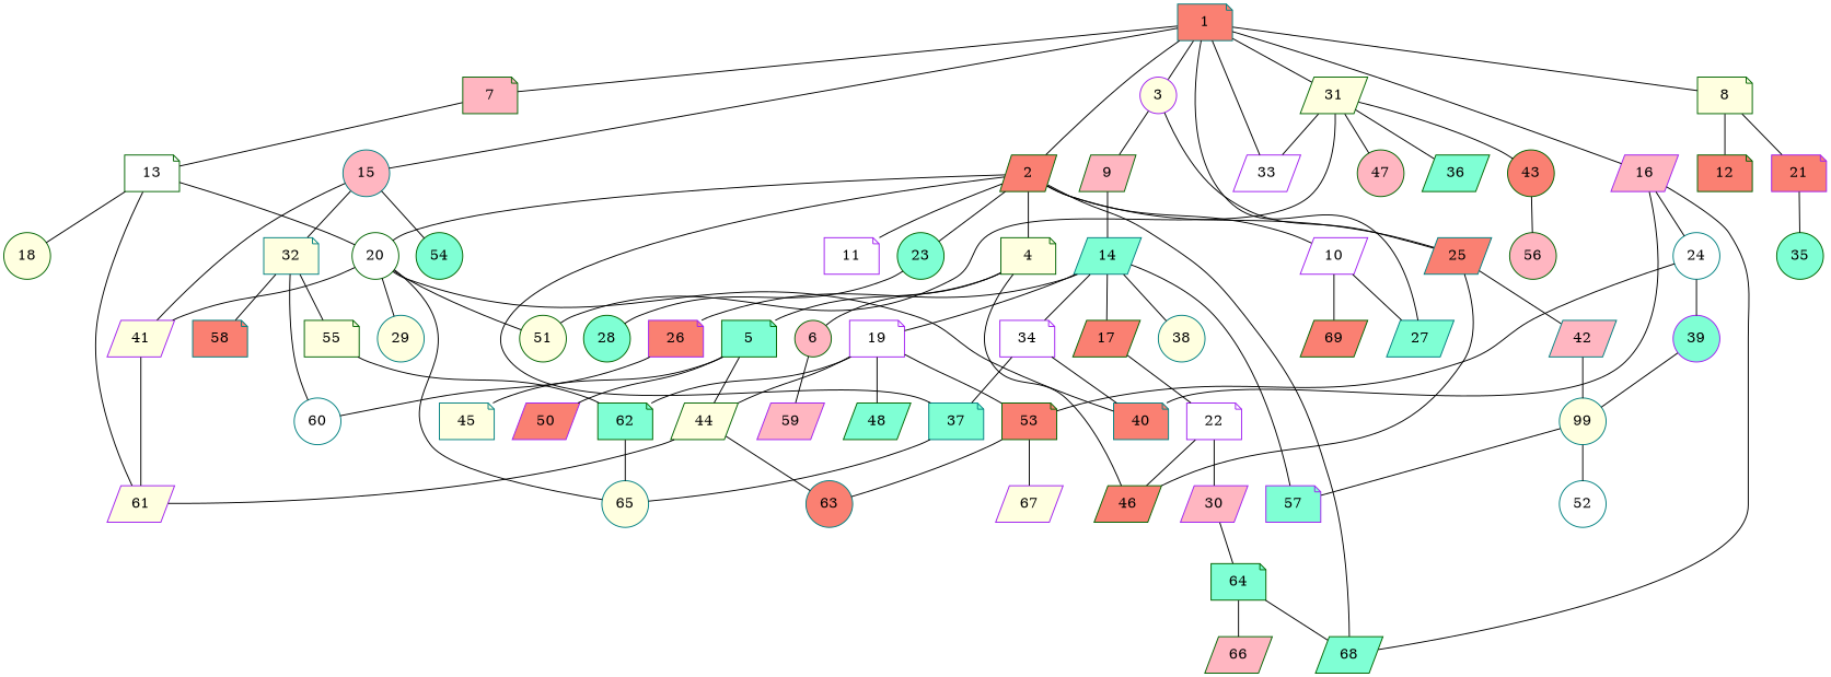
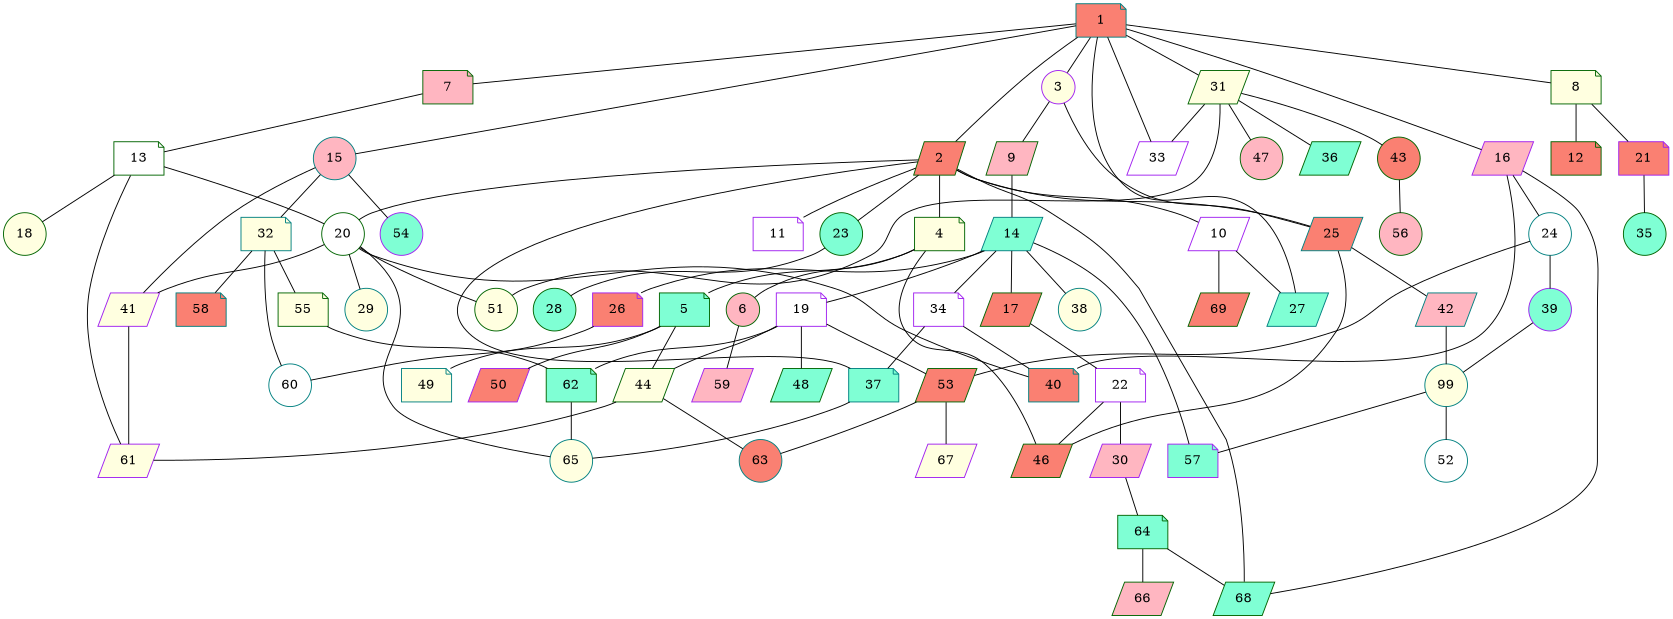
  graph {
    node [color=darkgreen fillcolor=lightyellow shape=parallelogram style=filled]
    1 [color=teal fillcolor=salmon shape=note]
    2 [fillcolor=salmon]
    3 [color=purple shape=circle]
    7 [fillcolor=lightpink shape=note]
    8 [shape=note]
    15 [color=teal fillcolor=lightpink shape=circle]
    16 [color=purple fillcolor=lightpink]
    27 [color=teal fillcolor=aquamarine]
    31
    33 [color=purple fillcolor=white]
    4 [shape=note]
    10 [color=purple fillcolor=white]
    11 [color=purple fillcolor=white shape=note]
    20 [fillcolor=white shape=circle]
    23 [fillcolor=aquamarine shape=circle]
    25 [color=teal fillcolor=salmon]
    37 [color=teal fillcolor=aquamarine shape=note]
    68 [fillcolor=aquamarine]
    9 [fillcolor=lightpink]
    13 [fillcolor=white shape=note]
    12 [fillcolor=salmon shape=note]
    21 [color=purple fillcolor=salmon shape=note]
    32 [color=teal shape=note]
    41 [color=purple]
-   54 [fillcolor=aquamarine shape=circle]
+   54 [color=purple fillcolor=aquamarine shape=circle]
    24 [color=teal fillcolor=white shape=circle]
    40 [color=teal fillcolor=salmon shape=note]
    51 [shape=circle]
    36 [fillcolor=aquamarine]
    43 [fillcolor=salmon shape=circle]
    47 [fillcolor=lightpink shape=circle]
    5 [fillcolor=aquamarine shape=note]
    6 [fillcolor=lightpink shape=circle]
    46 [fillcolor=salmon]
    69 [fillcolor=salmon]
    29 [color=teal shape=circle]
    65 [color=teal shape=circle]
    28 [fillcolor=aquamarine shape=circle]
    42 [color=teal fillcolor=lightpink]
    14 [color=teal fillcolor=aquamarine]
    44
-   45 [color=teal shape=note]
+   45 [color=teal shape=note label=49]
    50 [color=purple fillcolor=salmon]
    59 [color=purple fillcolor=lightpink]
    61 [color=purple]
    63 [color=teal fillcolor=salmon shape=circle]
    18 [shape=circle]
    35 [fillcolor=aquamarine shape=circle]
    17 [fillcolor=salmon]
    19 [color=purple fillcolor=white shape=note]
    26 [color=purple fillcolor=salmon shape=note]
    34 [color=purple fillcolor=white shape=note]
    38 [color=teal shape=circle]
    57 [color=purple fillcolor=aquamarine shape=note]
    22 [color=purple fillcolor=white shape=note]
    48 [fillcolor=aquamarine]
-   53 [fillcolor=salmon shape=note]
+   53 [fillcolor=salmon]
    62 [fillcolor=aquamarine shape=note]
    60 [color=teal fillcolor=white shape=circle]
    55 [shape=note]
    58 [color=teal fillcolor=salmon shape=note]
    39 [color=purple fillcolor=aquamarine shape=circle]
    30 [color=purple fillcolor=lightpink]
    67 [color=purple]
    64 [fillcolor=aquamarine shape=note]
    n66 [color=teal label=99 shape=circle]
    66 [fillcolor=lightpink]
    56 [fillcolor=lightpink shape=circle]
    52 [color=teal fillcolor=white shape=circle]
    1 -- 2
    1 -- 3
    1 -- 7
    1 -- 8
    1 -- 15
    1 -- 16
    1 -- 27
    1 -- 31
    1 -- 33
    2 -- 4
    2 -- 10
    2 -- 11
    2 -- 20
    2 -- 23
    2 -- 25
    2 -- 37
    2 -- 68
    3 -- 25
    3 -- 9
    7 -- 13
    8 -- 12
    8 -- 21
    15 -- 32
    15 -- 41
    15 -- 54
    16 -- 68
    16 -- 24
    16 -- 40
    31 -- 33
    31 -- 51
    31 -- 36
    31 -- 43
    31 -- 47
    4 -- 5
    4 -- 6
    4 -- 46
    10 -- 27
    10 -- 69
    20 -- 41
    20 -- 40
    20 -- 51
    20 -- 29
    20 -- 65
    23 -- 28
    25 -- 46
    25 -- 42
    37 -- 65
    9 -- 14
    13 -- 20
    13 -- 61
    13 -- 18
    21 -- 35
    32 -- 60
    32 -- 55
    32 -- 58
    41 -- 61
    24 -- 53
    24 -- 39
    43 -- 56
    5 -- 44
    5 -- 45
    5 -- 50
    6 -- 59
    42 -- n66
    14 -- 17
    14 -- 19
    14 -- 26
    14 -- 34
    14 -- 38
    14 -- 57
    44 -- 61
    44 -- 63
    17 -- 22
    19 -- 44
    19 -- 48
    19 -- 53
    19 -- 62
    26 -- 60
    34 -- 37
    34 -- 40
    22 -- 46
    22 -- 30
    53 -- 63
    53 -- 67
    62 -- 65
    55 -- 62
    39 -- n66
    30 -- 64
    64 -- 68
    64 -- 66
    n66 -- 57
    n66 -- 52
  }
